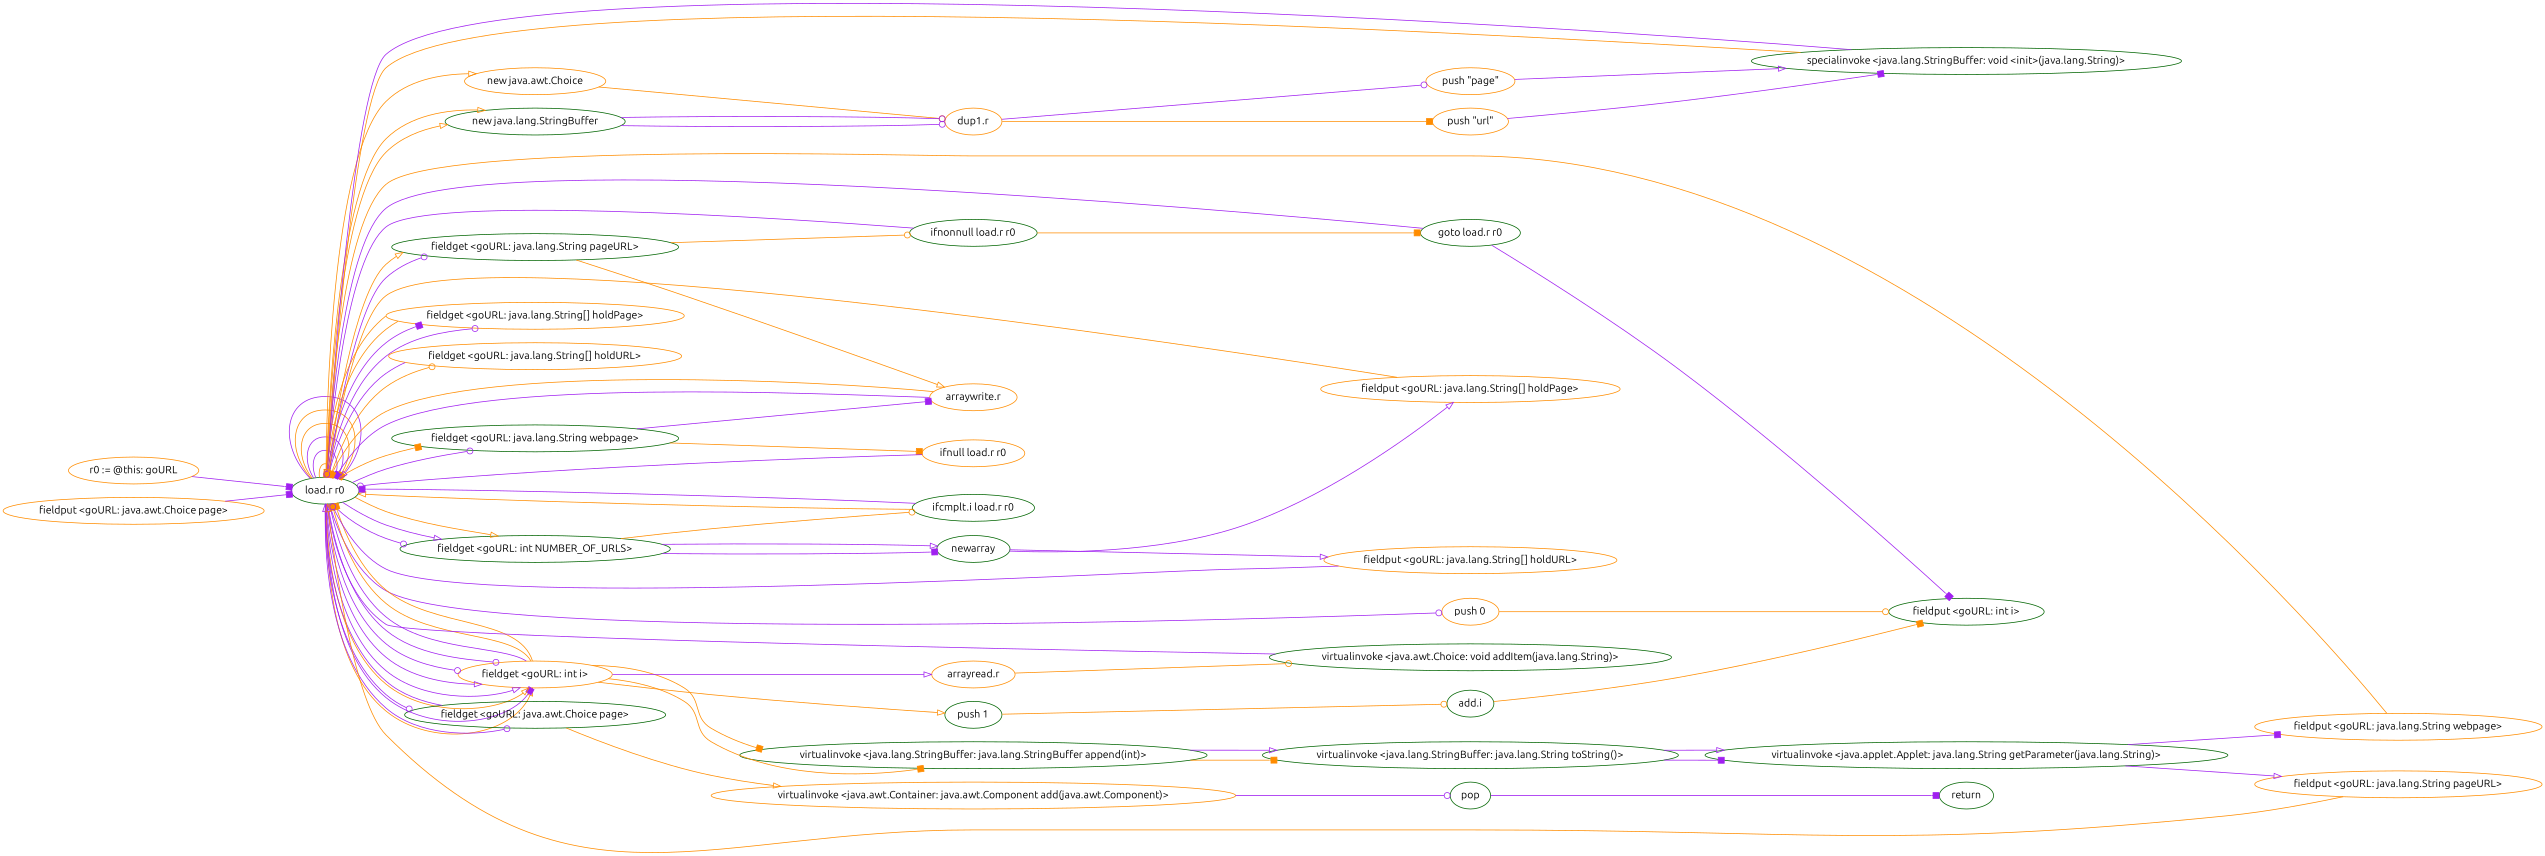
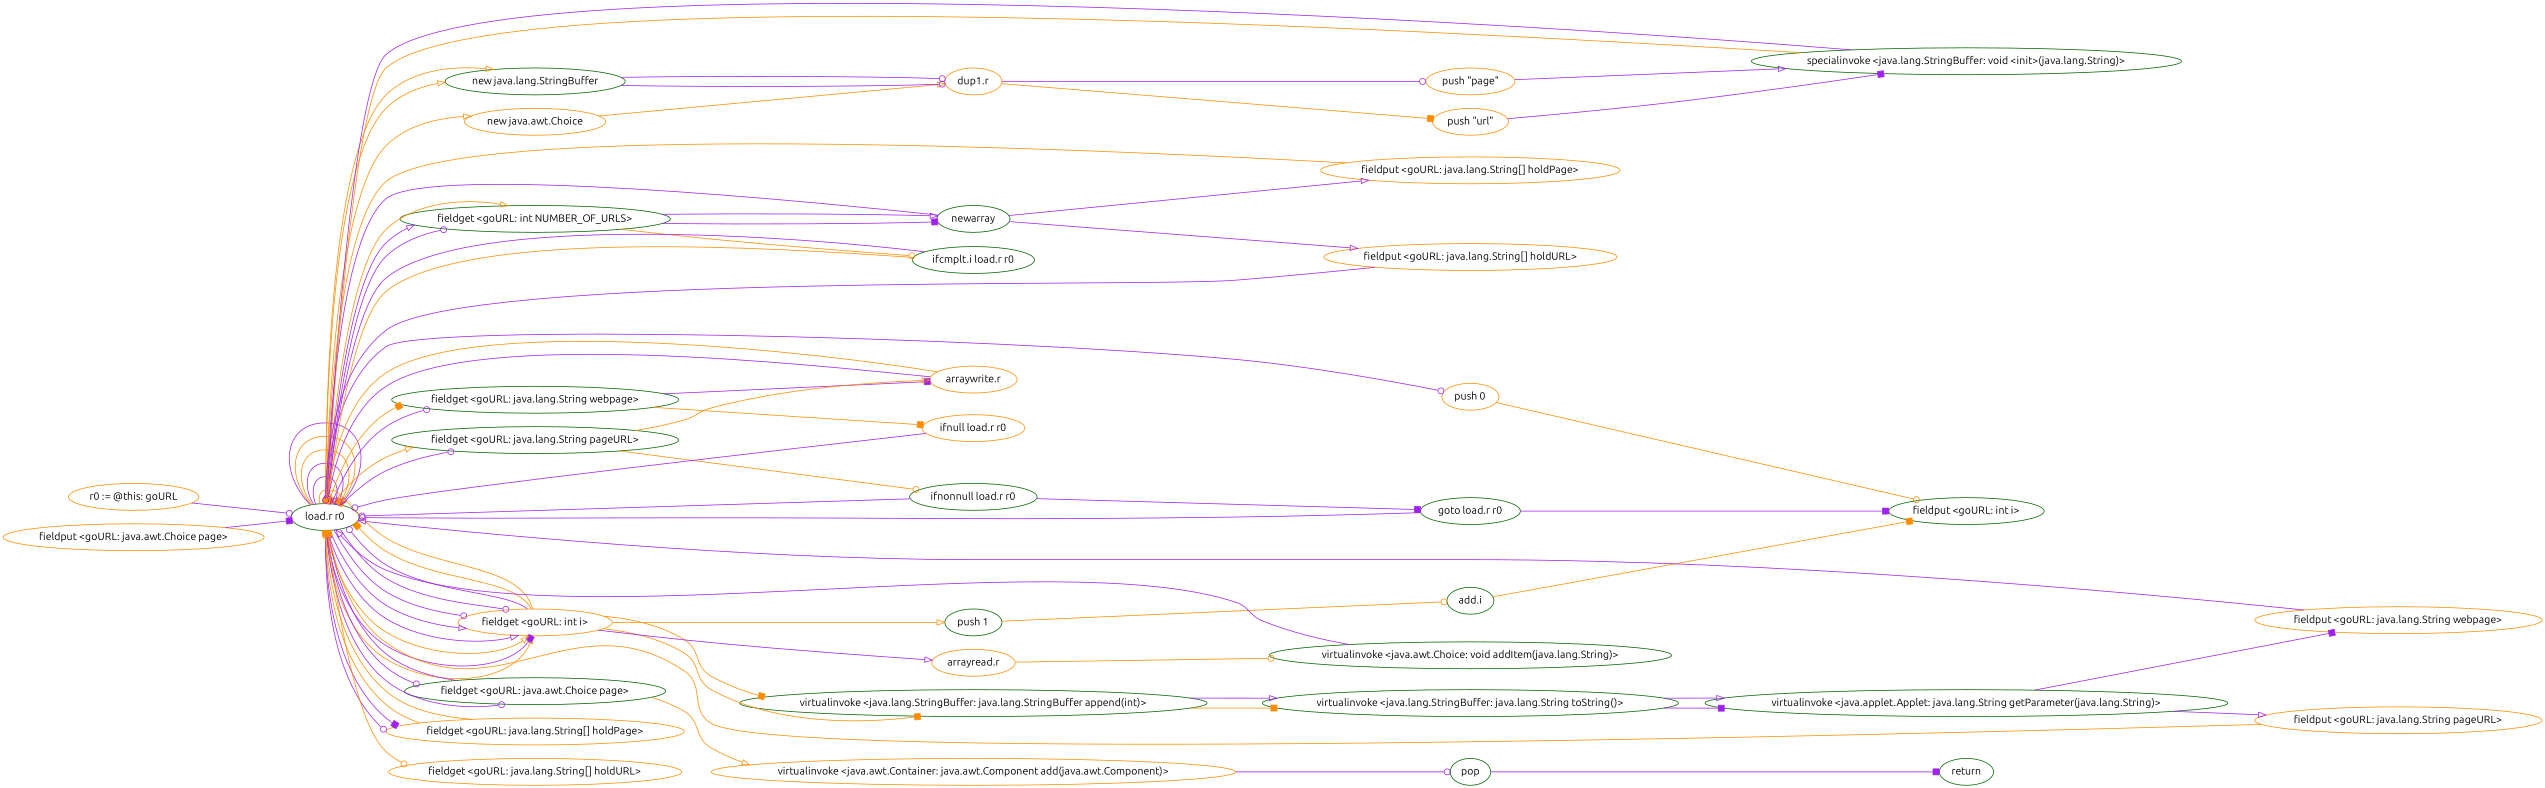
  digraph {
    fontname=Ubuntu
    rankdir=LR
    node [color=darkgreen fontname=Ubuntu]
    edge [arrowhead=box color=purple fontname=Ubuntu]
    "r0 := @this: goURL" [color=darkorange]
    "load.r r0"
    "new java.awt.Choice" [color=darkorange]
    "fieldget <goURL: int NUMBER_OF_URLS>"
    "push 0" [color=darkorange]
    "fieldget <goURL: int i>" [color=darkorange]
    "fieldget <goURL: java.awt.Choice page>"
    "new java.lang.StringBuffer"
    "fieldget <goURL: java.lang.String webpage>"
    "fieldget <goURL: java.lang.String pageURL>"
    "fieldget <goURL: java.lang.String[] holdPage>" [color=darkorange]
    "fieldget <goURL: java.lang.String[] holdURL>" [color=darkorange]
    "dup1.r" [color=darkorange]
    newarray
    "ifcmplt.i load.r r0"
    "fieldput <goURL: int i>"
    "virtualinvoke <java.lang.StringBuffer: java.lang.StringBuffer append(int)>"
    "arrayread.r" [color=darkorange]
    "push 1"
    "virtualinvoke <java.awt.Container: java.awt.Component add(java.awt.Component)>" [color=darkorange]
    "ifnull load.r r0" [color=darkorange]
    "arraywrite.r" [color=darkorange]
    "ifnonnull load.r r0"
    "push \"page\"" [color=darkorange]
    "push \"url\"" [color=darkorange]
    "specialinvoke <java.lang.StringBuffer: void <init>(java.lang.String)>"
    "fieldput <goURL: java.awt.Choice page>" [color=darkorange]
    "fieldput <goURL: java.lang.String[] holdPage>" [color=darkorange]
    "fieldput <goURL: java.lang.String[] holdURL>" [color=darkorange]
    "goto load.r r0"
    "virtualinvoke <java.lang.StringBuffer: java.lang.String toString()>"
    "virtualinvoke <java.awt.Choice: void addItem(java.lang.String)>"
    "add.i"
    pop
    return
    "virtualinvoke <java.applet.Applet: java.lang.String getParameter(java.lang.String)>"
    "fieldput <goURL: java.lang.String webpage>" [color=darkorange]
    "fieldput <goURL: java.lang.String pageURL>" [color=darkorange]
-   "r0 := @this: goURL" -> "load.r r0"
+   "r0 := @this: goURL" -> "load.r r0" [arrowhead=odot]
    "load.r r0" -> "load.r r0" [color=darkorange]
    "load.r r0" -> "load.r r0" [arrowhead=odot]
    "load.r r0" -> "load.r r0"
    "load.r r0" -> "load.r r0" [color=darkorange]
    "load.r r0" -> "load.r r0" [color=darkorange]
    "load.r r0" -> "load.r r0" [arrowhead=onormal]
    "load.r r0" -> "new java.awt.Choice" [arrowhead=onormal color=darkorange]
    "load.r r0" -> "fieldget <goURL: int NUMBER_OF_URLS>" [arrowhead=odot]
    "load.r r0" -> "fieldget <goURL: int NUMBER_OF_URLS>" [arrowhead=onormal]
    "load.r r0" -> "fieldget <goURL: int NUMBER_OF_URLS>" [arrowhead=onormal color=darkorange]
    "load.r r0" -> "push 0" [arrowhead=odot]
    "load.r r0" -> "fieldget <goURL: int i>" [arrowhead=onormal color=darkorange]
    "load.r r0" -> "fieldget <goURL: int i>"
    "load.r r0" -> "fieldget <goURL: int i>" [arrowhead=onormal color=darkorange]
    "load.r r0" -> "fieldget <goURL: int i>" [arrowhead=onormal]
    "load.r r0" -> "fieldget <goURL: int i>" [arrowhead=onormal]
    "load.r r0" -> "fieldget <goURL: int i>" [arrowhead=odot]
    "load.r r0" -> "fieldget <goURL: int i>" [arrowhead=odot]
    "load.r r0" -> "fieldget <goURL: java.awt.Choice page>" [arrowhead=odot]
    "load.r r0" -> "fieldget <goURL: java.awt.Choice page>" [arrowhead=odot]
    "load.r r0" -> "new java.lang.StringBuffer" [arrowhead=onormal color=darkorange]
    "load.r r0" -> "new java.lang.StringBuffer" [arrowhead=onormal color=darkorange]
    "load.r r0" -> "fieldget <goURL: java.lang.String webpage>" [arrowhead=odot]
    "load.r r0" -> "fieldget <goURL: java.lang.String webpage>" [color=darkorange]
    "load.r r0" -> "fieldget <goURL: java.lang.String pageURL>" [arrowhead=odot]
    "load.r r0" -> "fieldget <goURL: java.lang.String pageURL>" [arrowhead=onormal color=darkorange]
    "load.r r0" -> "fieldget <goURL: java.lang.String[] holdPage>" [arrowhead=odot]
    "load.r r0" -> "fieldget <goURL: java.lang.String[] holdPage>"
    "load.r r0" -> "fieldget <goURL: java.lang.String[] holdURL>" [arrowhead=odot color=darkorange]
-   "new java.awt.Choice" -> "dup1.r" [arrowhead=odot color=darkorange]
+   "new java.awt.Choice" -> "dup1.r" [arrowhead=onormal color=darkorange]
    "fieldget <goURL: int NUMBER_OF_URLS>" -> newarray
    "fieldget <goURL: int NUMBER_OF_URLS>" -> newarray [arrowhead=onormal]
    "fieldget <goURL: int NUMBER_OF_URLS>" -> "ifcmplt.i load.r r0" [arrowhead=odot color=darkorange]
    "push 0" -> "fieldput <goURL: int i>" [arrowhead=odot color=darkorange]
    "fieldget <goURL: int i>" -> "load.r r0" [arrowhead=odot]
    "fieldget <goURL: int i>" -> "load.r r0" [color=darkorange]
    "fieldget <goURL: int i>" -> "load.r r0" [color=darkorange]
    "fieldget <goURL: int i>" -> "virtualinvoke <java.lang.StringBuffer: java.lang.StringBuffer append(int)>" [color=darkorange]
    "fieldget <goURL: int i>" -> "virtualinvoke <java.lang.StringBuffer: java.lang.StringBuffer append(int)>" [color=darkorange]
    "fieldget <goURL: int i>" -> "arrayread.r" [arrowhead=onormal]
    "fieldget <goURL: int i>" -> "push 1" [arrowhead=onormal color=darkorange]
    "fieldget <goURL: java.awt.Choice page>" -> "load.r r0" [arrowhead=onormal]
    "fieldget <goURL: java.awt.Choice page>" -> "virtualinvoke <java.awt.Container: java.awt.Component add(java.awt.Component)>" [arrowhead=onormal color=darkorange]
    "new java.lang.StringBuffer" -> "dup1.r" [arrowhead=odot]
    "new java.lang.StringBuffer" -> "dup1.r" [arrowhead=odot]
    "fieldget <goURL: java.lang.String webpage>" -> "ifnull load.r r0" [color=darkorange]
    "fieldget <goURL: java.lang.String webpage>" -> "arraywrite.r"
    "fieldget <goURL: java.lang.String pageURL>" -> "arraywrite.r" [arrowhead=onormal color=darkorange]
    "fieldget <goURL: java.lang.String pageURL>" -> "ifnonnull load.r r0" [arrowhead=odot color=darkorange]
    "fieldget <goURL: java.lang.String[] holdPage>" -> "load.r r0" [color=darkorange]
    "fieldget <goURL: java.lang.String[] holdPage>" -> "load.r r0" [arrowhead=onormal color=darkorange]
-   "fieldget <goURL: java.lang.String[] holdURL>" -> "load.r r0"
+   newarray -> "load.r r0"
    "dup1.r" -> "push \"page\"" [arrowhead=odot]
    "dup1.r" -> "push \"url\"" [color=darkorange]
    newarray -> "fieldput <goURL: java.lang.String[] holdPage>" [arrowhead=onormal]
    newarray -> "fieldput <goURL: java.lang.String[] holdURL>" [arrowhead=onormal]
    "ifcmplt.i load.r r0" -> "load.r r0" [arrowhead=onormal color=darkorange]
    "ifcmplt.i load.r r0" -> "load.r r0"
    "virtualinvoke <java.lang.StringBuffer: java.lang.StringBuffer append(int)>" -> "virtualinvoke <java.lang.StringBuffer: java.lang.String toString()>" [color=darkorange]
    "virtualinvoke <java.lang.StringBuffer: java.lang.StringBuffer append(int)>" -> "virtualinvoke <java.lang.StringBuffer: java.lang.String toString()>" [arrowhead=onormal]
    "arrayread.r" -> "virtualinvoke <java.awt.Choice: void addItem(java.lang.String)>" [arrowhead=odot color=darkorange]
    "push 1" -> "add.i" [arrowhead=odot color=darkorange]
    "virtualinvoke <java.awt.Container: java.awt.Component add(java.awt.Component)>" -> pop [arrowhead=odot]
    "ifnull load.r r0" -> "load.r r0" [arrowhead=odot]
    "arraywrite.r" -> "load.r r0"
    "arraywrite.r" -> "load.r r0" [color=darkorange]
    "ifnonnull load.r r0" -> "load.r r0" [arrowhead=odot]
-   "ifnonnull load.r r0" -> "goto load.r r0" [color=darkorange]
+   "ifnonnull load.r r0" -> "goto load.r r0"
    "push \"page\"" -> "specialinvoke <java.lang.StringBuffer: void <init>(java.lang.String)>" [arrowhead=onormal]
    "push \"url\"" -> "specialinvoke <java.lang.StringBuffer: void <init>(java.lang.String)>"
    "specialinvoke <java.lang.StringBuffer: void <init>(java.lang.String)>" -> "load.r r0" [arrowhead=odot color=darkorange]
    "specialinvoke <java.lang.StringBuffer: void <init>(java.lang.String)>" -> "load.r r0" [arrowhead=onormal]
    "fieldput <goURL: java.awt.Choice page>" -> "load.r r0"
    "fieldput <goURL: java.lang.String[] holdPage>" -> "load.r r0" [color=darkorange]
    "fieldput <goURL: java.lang.String[] holdURL>" -> "load.r r0" [arrowhead=odot]
    "goto load.r r0" -> "load.r r0" [arrowhead=odot]
    "goto load.r r0" -> "fieldput <goURL: int i>"
    "virtualinvoke <java.lang.StringBuffer: java.lang.String toString()>" -> "virtualinvoke <java.applet.Applet: java.lang.String getParameter(java.lang.String)>"
    "virtualinvoke <java.lang.StringBuffer: java.lang.String toString()>" -> "virtualinvoke <java.applet.Applet: java.lang.String getParameter(java.lang.String)>" [arrowhead=onormal]
    "virtualinvoke <java.awt.Choice: void addItem(java.lang.String)>" -> "load.r r0" [arrowhead=onormal]
    "add.i" -> "fieldput <goURL: int i>" [color=darkorange]
    pop -> return
    "virtualinvoke <java.applet.Applet: java.lang.String getParameter(java.lang.String)>" -> "fieldput <goURL: java.lang.String webpage>"
    "virtualinvoke <java.applet.Applet: java.lang.String getParameter(java.lang.String)>" -> "fieldput <goURL: java.lang.String pageURL>" [arrowhead=onormal]
-   "fieldput <goURL: java.lang.String webpage>" -> "load.r r0" [arrowhead=onormal color=darkorange]
-   "fieldput <goURL: java.lang.String pageURL>" -> "load.r r0" [arrowhead=onormal color=darkorange]
+   "fieldput <goURL: java.lang.String webpage>" -> "load.r r0" [arrowhead=onormal]
+   "fieldput <goURL: java.lang.String pageURL>" -> "load.r r0" [color=darkorange]
  }
